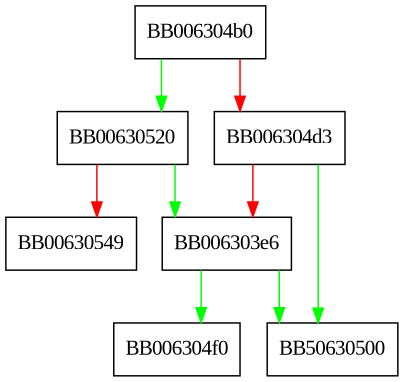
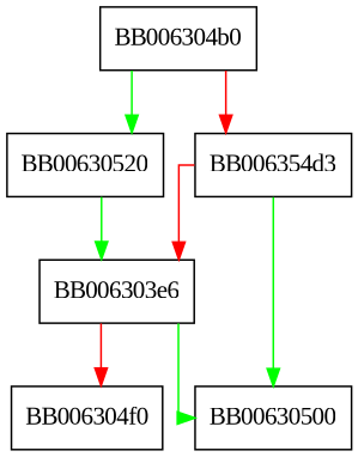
  digraph {
    fontname="Liberation Serif"
    splines=ortho
    node [fontname="Liberation Serif" shape=box]
    edge [color=green fontname="Liberation Serif"]
    BB006304b0
    BB00630520
-   BB006304d3
-   BB00630549
+   BB006304d3 [label=BB006354d3]
    n5 [label=BB006303e6]
-   BB00630500 [label=BB50630500]
+   BB00630500
    BB006304f0
    BB006304b0 -> BB00630520
    BB006304b0 -> BB006304d3 [color=red]
-   BB00630520 -> BB00630549 [color=red]
    BB00630520 -> n5
    BB006304d3 -> n5 [color=red]
    BB006304d3 -> BB00630500
    n5 -> BB00630500
-   n5 -> BB006304f0
+   n5 -> BB006304f0 [color=red]
  }
